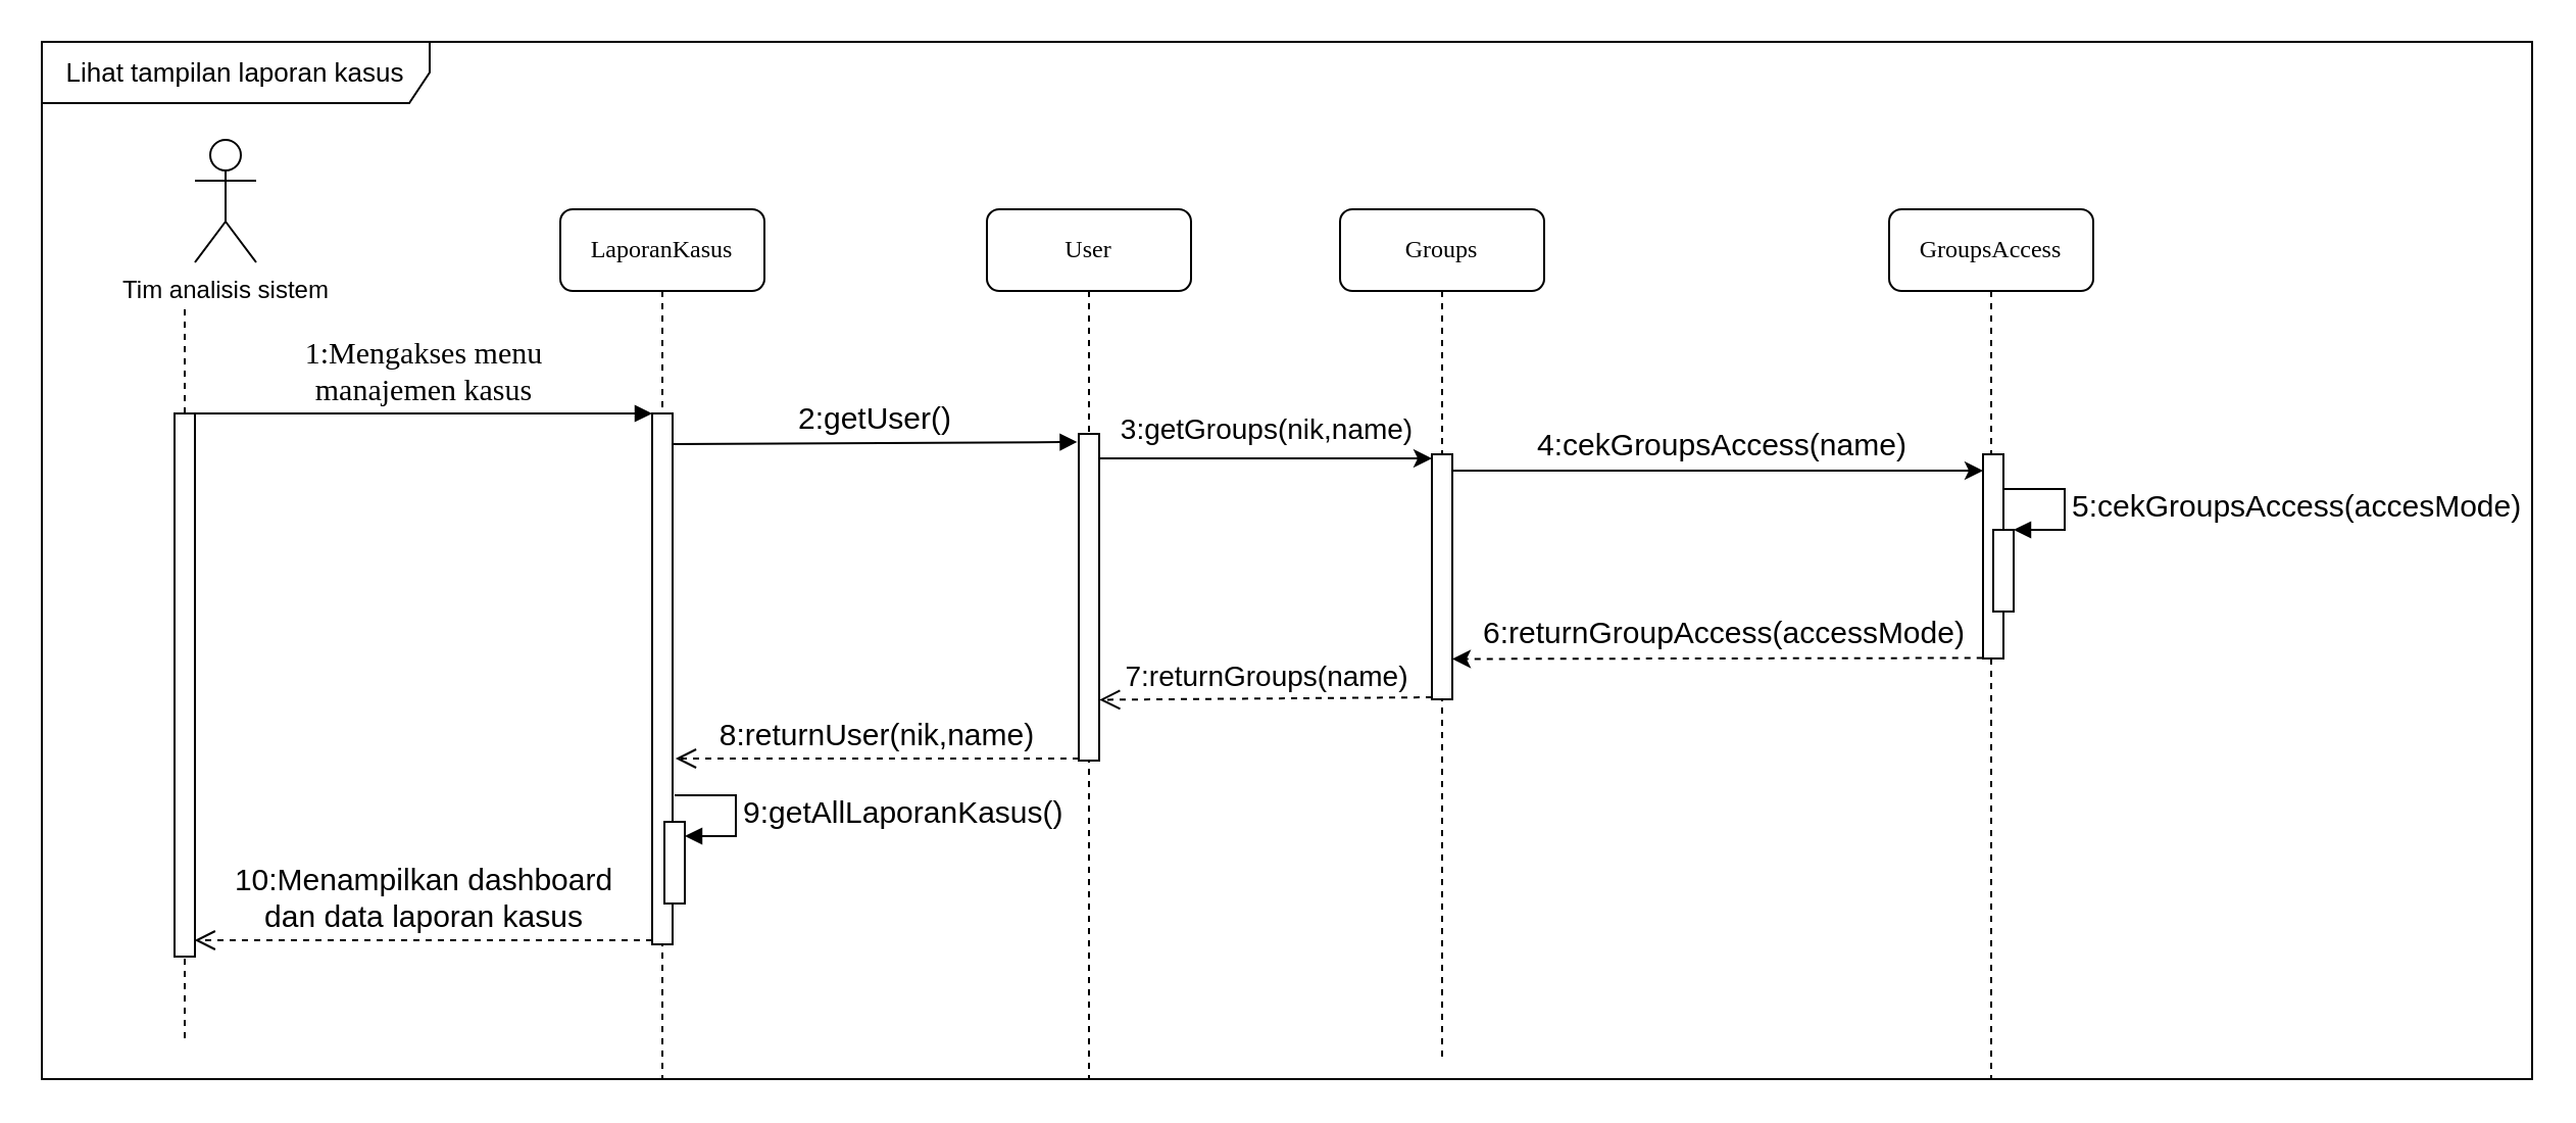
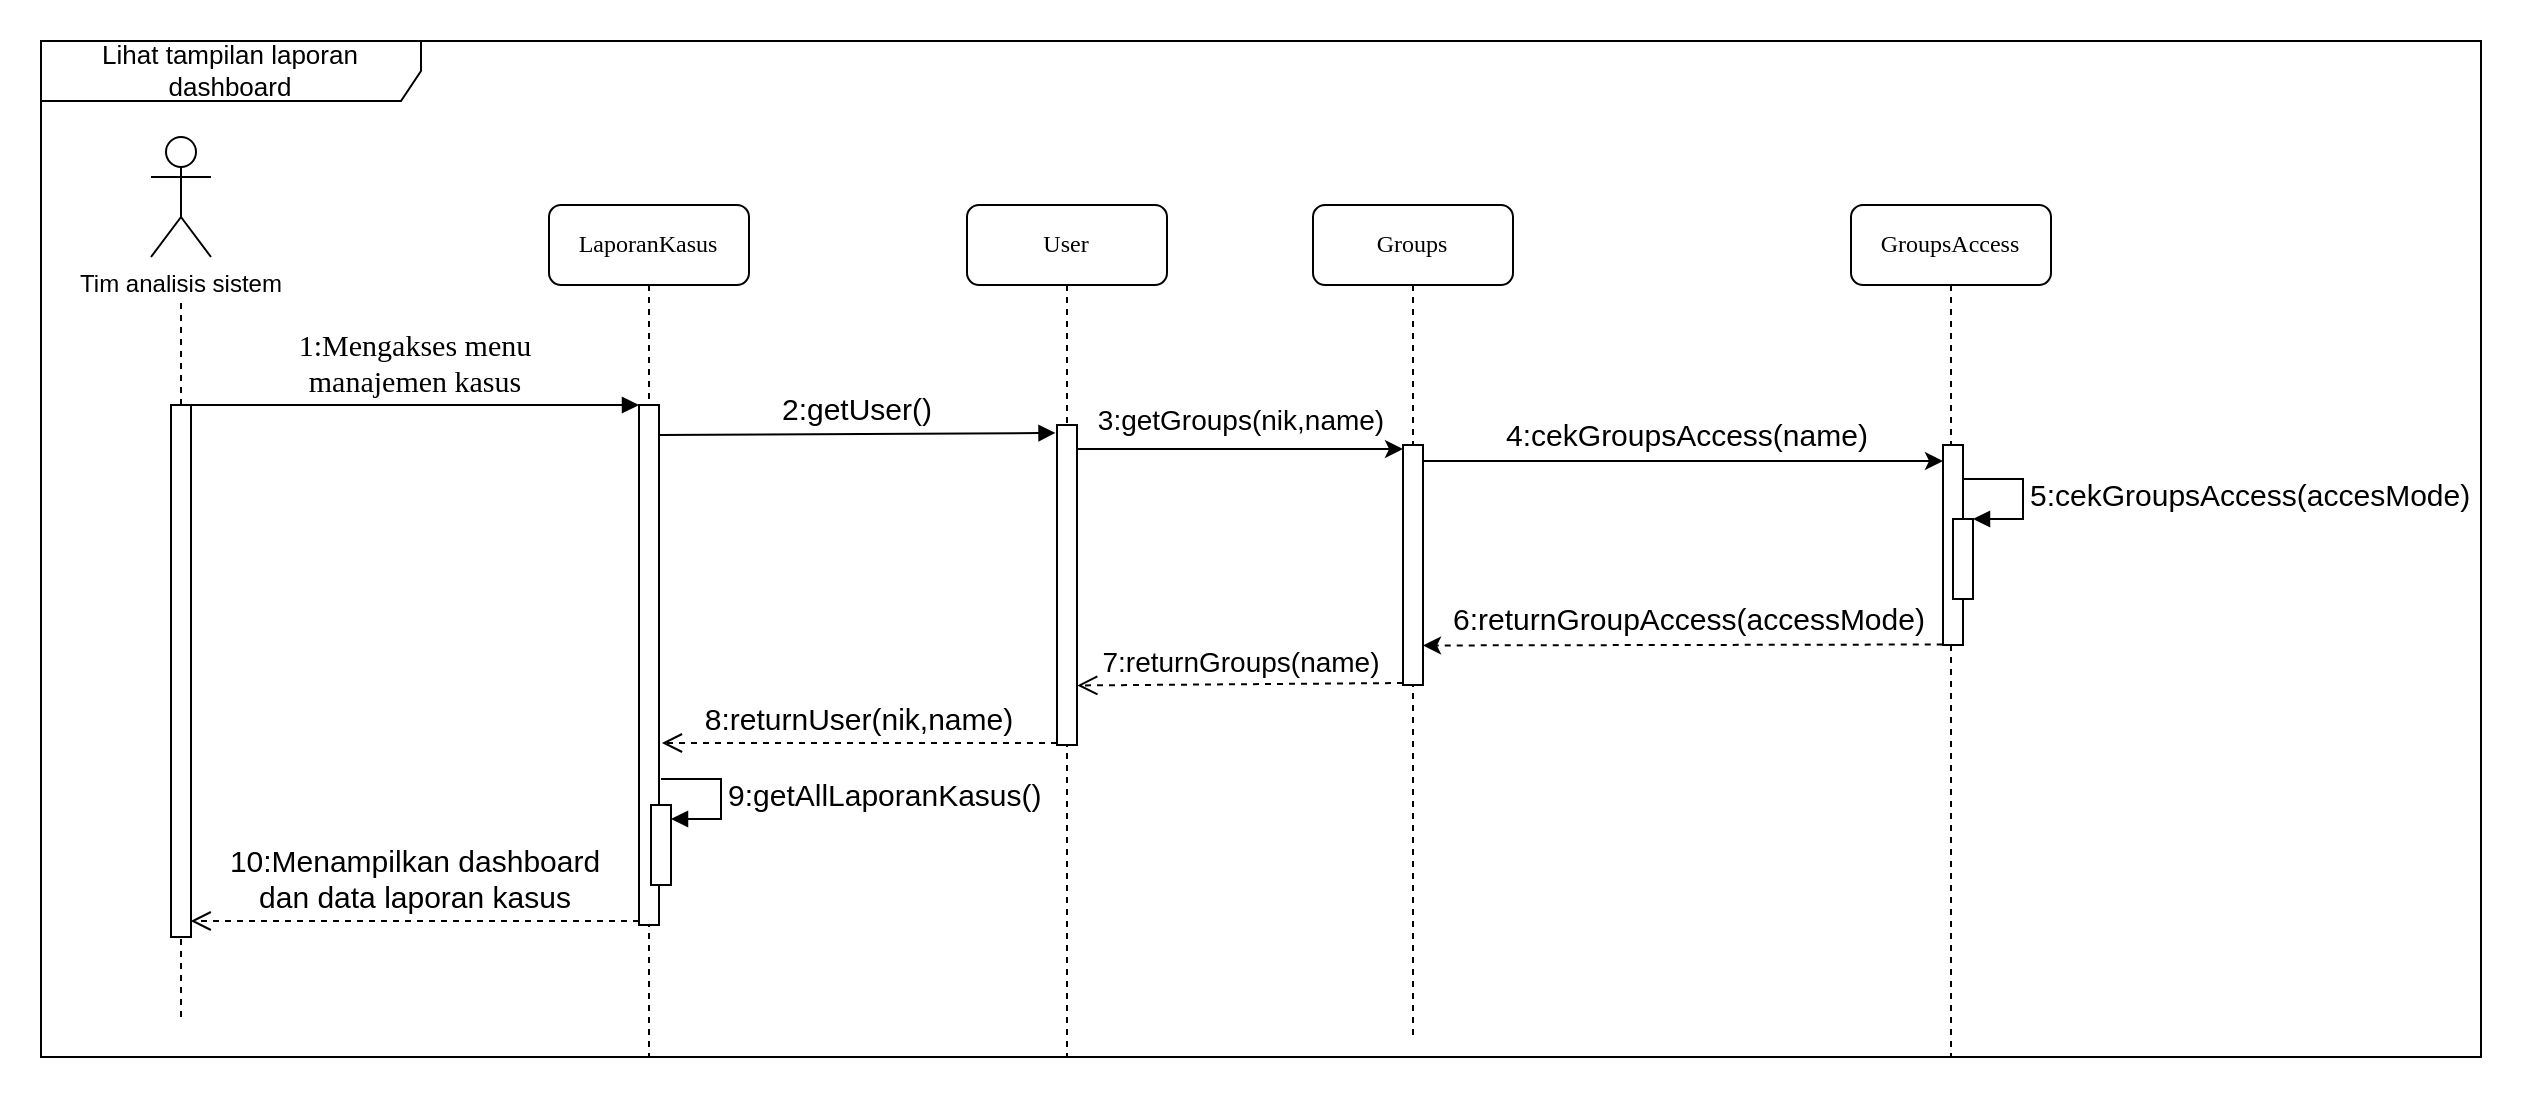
  <mxCell id="0" />
  <mxCell id="1" parent="0" />
- <mxCell id="2" value="Lihat tampilan laporan kasus" style="shape=umlFrame;whiteSpace=wrap;html=1;fontSize=13;width=190;height=30;" parent="1" vertex="1"><mxGeometry x="20" y="20" width="1220" height="508" as="geometry" /></mxCell>
+ <mxCell id="2" value="Lihat tampilan laporan dashboard" style="shape=umlFrame;whiteSpace=wrap;html=1;fontSize=13;width=190;height=30;" parent="1" vertex="1"><mxGeometry x="20" y="20" width="1220" height="508" as="geometry" /></mxCell>
  <mxCell id="3" value="LaporanKasus" style="shape=umlLifeline;perimeter=lifelinePerimeter;whiteSpace=wrap;html=1;container=1;collapsible=0;recursiveResize=0;outlineConnect=0;rounded=1;shadow=0;comic=0;labelBackgroundColor=none;strokeWidth=1;fontFamily=Verdana;fontSize=12;align=center;" parent="1" vertex="1"><mxGeometry x="274" y="102" width="100" height="426" as="geometry" /></mxCell>
  <mxCell id="4" value="" style="html=1;points=[];perimeter=orthogonalPerimeter;rounded=0;shadow=0;comic=0;labelBackgroundColor=none;strokeWidth=1;fontFamily=Verdana;fontSize=12;align=center;" parent="3" vertex="1"><mxGeometry x="45" y="100" width="10" height="260" as="geometry" /></mxCell>
  <mxCell id="5" value="2:getUser()" style="html=1;verticalAlign=bottom;endArrow=block;rounded=0;fontSize=15;entryX=-0.074;entryY=0.081;entryDx=0;entryDy=0;entryPerimeter=0;" parent="3" edge="1"><mxGeometry width="80" relative="1" as="geometry"><mxPoint x="55" y="115" as="sourcePoint" /><mxPoint x="253.26" y="113.97" as="targetPoint" /></mxGeometry></mxCell>
  <mxCell id="6" value="&lt;font style=&quot;font-size: 15px;&quot;&gt;10:Menampilkan dashboard &lt;br&gt;dan data laporan kasus&lt;/font&gt;" style="html=1;verticalAlign=bottom;endArrow=open;dashed=1;endSize=8;rounded=0;fontSize=13;entryX=0.982;entryY=0.75;entryDx=0;entryDy=0;entryPerimeter=0;" parent="3" edge="1"><mxGeometry relative="1" as="geometry"><mxPoint x="45" y="358" as="sourcePoint" /><mxPoint x="-179.18" y="358" as="targetPoint" /><Array as="points"><mxPoint x="-171" y="358" /></Array></mxGeometry></mxCell>
  <mxCell id="7" value="" style="shape=umlLifeline;perimeter=lifelinePerimeter;whiteSpace=wrap;html=1;container=0;collapsible=0;recursiveResize=0;outlineConnect=0;rounded=1;shadow=0;comic=0;labelBackgroundColor=none;strokeWidth=1;fontFamily=Verdana;fontSize=12;align=center;size=0;" parent="1" vertex="1"><mxGeometry x="40" y="151" width="100" height="357" as="geometry" /></mxCell>
  <mxCell id="8" value="&lt;font style=&quot;font-size: 15px;&quot;&gt;1:Mengakses menu &lt;br&gt;manajemen kasus&lt;/font&gt;" style="html=1;verticalAlign=bottom;endArrow=block;entryX=0;entryY=0;labelBackgroundColor=none;fontFamily=Verdana;fontSize=12;edgeStyle=elbowEdgeStyle;elbow=vertical;" parent="1" source="10" target="4" edge="1"><mxGeometry relative="1" as="geometry"><mxPoint x="160" y="212" as="sourcePoint" /></mxGeometry></mxCell>
- <mxCell id="9" value="Tim analisis sistem" style="shape=umlActor;verticalLabelPosition=bottom;verticalAlign=top;html=1;outlineConnect=0;" parent="1" vertex="1"><mxGeometry x="95" y="68" width="30" height="60" as="geometry" /></mxCell>
+ <mxCell id="9" value="Tim analisis sistem" style="shape=umlActor;verticalLabelPosition=bottom;verticalAlign=top;html=1;outlineConnect=0;" parent="1" vertex="1"><mxGeometry x="75" y="68" width="30" height="60" as="geometry" /></mxCell>
  <mxCell id="10" value="" style="html=1;points=[];perimeter=orthogonalPerimeter;rounded=0;shadow=0;comic=0;labelBackgroundColor=none;strokeWidth=1;fontFamily=Verdana;fontSize=12;align=center;" parent="1" vertex="1"><mxGeometry x="85" y="202" width="10" height="266" as="geometry" /></mxCell>
  <mxCell id="11" value="User" style="shape=umlLifeline;perimeter=lifelinePerimeter;whiteSpace=wrap;html=1;container=1;collapsible=0;recursiveResize=0;outlineConnect=0;rounded=1;shadow=0;comic=0;labelBackgroundColor=none;strokeWidth=1;fontFamily=Verdana;fontSize=12;align=center;" parent="1" vertex="1"><mxGeometry x="483" y="102" width="100" height="426" as="geometry" /></mxCell>
  <mxCell id="12" value="" style="html=1;points=[];perimeter=orthogonalPerimeter;rounded=0;shadow=0;comic=0;labelBackgroundColor=none;strokeWidth=1;fontFamily=Verdana;fontSize=12;align=center;" parent="11" vertex="1"><mxGeometry x="45" y="110" width="10" height="160" as="geometry" /></mxCell>
  <mxCell id="13" value="8:returnUser(nik,name)" style="html=1;verticalAlign=bottom;endArrow=open;dashed=1;endSize=8;rounded=0;fontSize=15;entryX=1.144;entryY=0.665;entryDx=0;entryDy=0;entryPerimeter=0;" parent="11" edge="1"><mxGeometry relative="1" as="geometry"><mxPoint x="45" y="269" as="sourcePoint" /><mxPoint x="-152.56" y="269.0" as="targetPoint" /></mxGeometry></mxCell>
  <mxCell id="14" value="Groups" style="shape=umlLifeline;perimeter=lifelinePerimeter;whiteSpace=wrap;html=1;container=1;collapsible=0;recursiveResize=0;outlineConnect=0;rounded=1;shadow=0;comic=0;labelBackgroundColor=none;strokeWidth=1;fontFamily=Verdana;fontSize=12;align=center;" parent="1" vertex="1"><mxGeometry x="656" y="102" width="100" height="416" as="geometry" /></mxCell>
  <mxCell id="15" value="" style="html=1;points=[];perimeter=orthogonalPerimeter;rounded=0;shadow=0;comic=0;labelBackgroundColor=none;strokeWidth=1;fontFamily=Verdana;fontSize=12;align=center;" parent="14" vertex="1"><mxGeometry x="45" y="120" width="10" height="120" as="geometry" /></mxCell>
  <mxCell id="16" value="&lt;font style=&quot;font-size: 14px;&quot;&gt;7:returnGroups(name)&lt;/font&gt;" style="html=1;verticalAlign=bottom;endArrow=open;dashed=1;endSize=8;rounded=0;fontSize=13;entryX=1.012;entryY=0.814;entryDx=0;entryDy=0;entryPerimeter=0;" parent="14" target="12" edge="1"><mxGeometry relative="1" as="geometry"><mxPoint x="45" y="239" as="sourcePoint" /><mxPoint x="-117.12" y="242.36" as="targetPoint" /></mxGeometry></mxCell>
  <mxCell id="17" value="GroupsAccess" style="shape=umlLifeline;perimeter=lifelinePerimeter;whiteSpace=wrap;html=1;container=1;collapsible=0;recursiveResize=0;outlineConnect=0;rounded=1;shadow=0;comic=0;labelBackgroundColor=none;strokeWidth=1;fontFamily=Verdana;fontSize=12;align=center;" parent="1" vertex="1"><mxGeometry x="925" y="102" width="100" height="426" as="geometry" /></mxCell>
  <mxCell id="18" value="" style="html=1;points=[];perimeter=orthogonalPerimeter;rounded=0;shadow=0;comic=0;labelBackgroundColor=none;strokeWidth=1;fontFamily=Verdana;fontSize=12;align=center;" parent="17" vertex="1"><mxGeometry x="46" y="120" width="10" height="100" as="geometry" /></mxCell>
  <mxCell id="19" value="" style="html=1;points=[];perimeter=orthogonalPerimeter;fontSize=15;" parent="17" vertex="1"><mxGeometry x="51" y="157" width="10" height="40" as="geometry" /></mxCell>
  <mxCell id="20" value="5:cekGroupsAccess(accesMode)" style="edgeStyle=orthogonalEdgeStyle;html=1;align=left;spacingLeft=2;endArrow=block;rounded=0;entryX=1;entryY=0;fontSize=15;" parent="17" target="19" edge="1"><mxGeometry relative="1" as="geometry"><mxPoint x="56" y="137" as="sourcePoint" /><Array as="points"><mxPoint x="86" y="137" /></Array></mxGeometry></mxCell>
  <mxCell id="21" style="edgeStyle=orthogonalEdgeStyle;rounded=0;orthogonalLoop=1;jettySize=auto;html=1;fontSize=15;" parent="1" edge="1"><mxGeometry relative="1" as="geometry"><Array as="points"><mxPoint x="550" y="224" /><mxPoint x="550" y="224" /></Array><mxPoint x="538" y="224" as="sourcePoint" /><mxPoint x="701" y="224" as="targetPoint" /></mxGeometry></mxCell>
  <mxCell id="22" value="3:getGroups(nik,name)" style="edgeLabel;html=1;align=center;verticalAlign=middle;resizable=0;points=[];fontSize=14;" parent="21" vertex="1" connectable="0"><mxGeometry x="0.34" y="-1" relative="1" as="geometry"><mxPoint x="-28" y="-16" as="offset" /></mxGeometry></mxCell>
  <mxCell id="23" style="edgeStyle=orthogonalEdgeStyle;rounded=0;orthogonalLoop=1;jettySize=auto;html=1;fontSize=15;" parent="1" edge="1"><mxGeometry relative="1" as="geometry"><Array as="points"><mxPoint x="830" y="230" /><mxPoint x="830" y="230" /></Array><mxPoint x="711" y="230" as="sourcePoint" /><mxPoint x="971" y="230" as="targetPoint" /></mxGeometry></mxCell>
  <mxCell id="24" value="4:cekGroupsAccess(name)" style="edgeLabel;html=1;align=center;verticalAlign=middle;resizable=0;points=[];fontSize=15;" parent="23" vertex="1" connectable="0"><mxGeometry x="0.141" y="1" relative="1" as="geometry"><mxPoint x="-17" y="-13" as="offset" /></mxGeometry></mxCell>
  <mxCell id="25" style="edgeStyle=orthogonalEdgeStyle;rounded=0;orthogonalLoop=1;jettySize=auto;html=1;fontSize=15;entryX=1;entryY=0.826;entryDx=0;entryDy=0;entryPerimeter=0;dashed=1;exitX=-0.013;exitY=0.824;exitDx=0;exitDy=0;exitPerimeter=0;" parent="1" edge="1"><mxGeometry relative="1" as="geometry"><mxPoint x="970.87" y="321.76" as="sourcePoint" /><mxPoint x="711" y="322.24" as="targetPoint" /><Array as="points"><mxPoint x="940" y="322" /><mxPoint x="940" y="322" /></Array></mxGeometry></mxCell>
  <mxCell id="26" value="6:returnGroupAccess(accessMode)" style="edgeLabel;html=1;align=center;verticalAlign=middle;resizable=0;points=[];fontSize=15;" parent="25" vertex="1" connectable="0"><mxGeometry x="0.096" y="-1" relative="1" as="geometry"><mxPoint x="15" y="-13" as="offset" /></mxGeometry></mxCell>
  <mxCell id="27" value="" style="html=1;points=[];perimeter=orthogonalPerimeter;fontSize=15;" parent="1" vertex="1"><mxGeometry x="325" y="402" width="10" height="40" as="geometry" /></mxCell>
  <mxCell id="28" value="9:getAllLaporanKasus()" style="edgeStyle=orthogonalEdgeStyle;html=1;align=left;spacingLeft=2;endArrow=block;rounded=0;entryX=1;entryY=0;fontSize=15;" parent="1" edge="1"><mxGeometry relative="1" as="geometry"><mxPoint x="330" y="389" as="sourcePoint" /><Array as="points"><mxPoint x="360" y="389" /></Array><mxPoint x="335" y="409" as="targetPoint" /></mxGeometry></mxCell>
